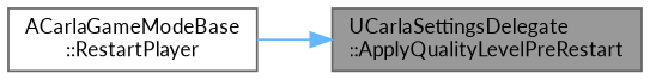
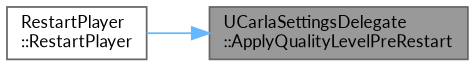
  digraph {
    rankdir=RL
    fontname=Lato
    node [fontname=Lato fontsize=10 shape=box style=filled]
    n1 [color=gray40 fillcolor=grey60 fontcolor=black height=0.2 label="UCarlaSettingsDelegate\l::ApplyQualityLevelPreRestart" width=0.4]
-   n2 [color=grey40 fillcolor=white height=0.2 label="ACarlaGameModeBase\l::RestartPlayer" width=0.4]
+   n2 [color=grey40 fillcolor=white height=0.2 label="RestartPlayer\l::RestartPlayer" width=0.4]
    n1 -> n2 [color=steelblue1 dir=back fontname=Lato fontsize=10 labelfontname=Helvetica labelfontsize=10 style=solid]
  }
